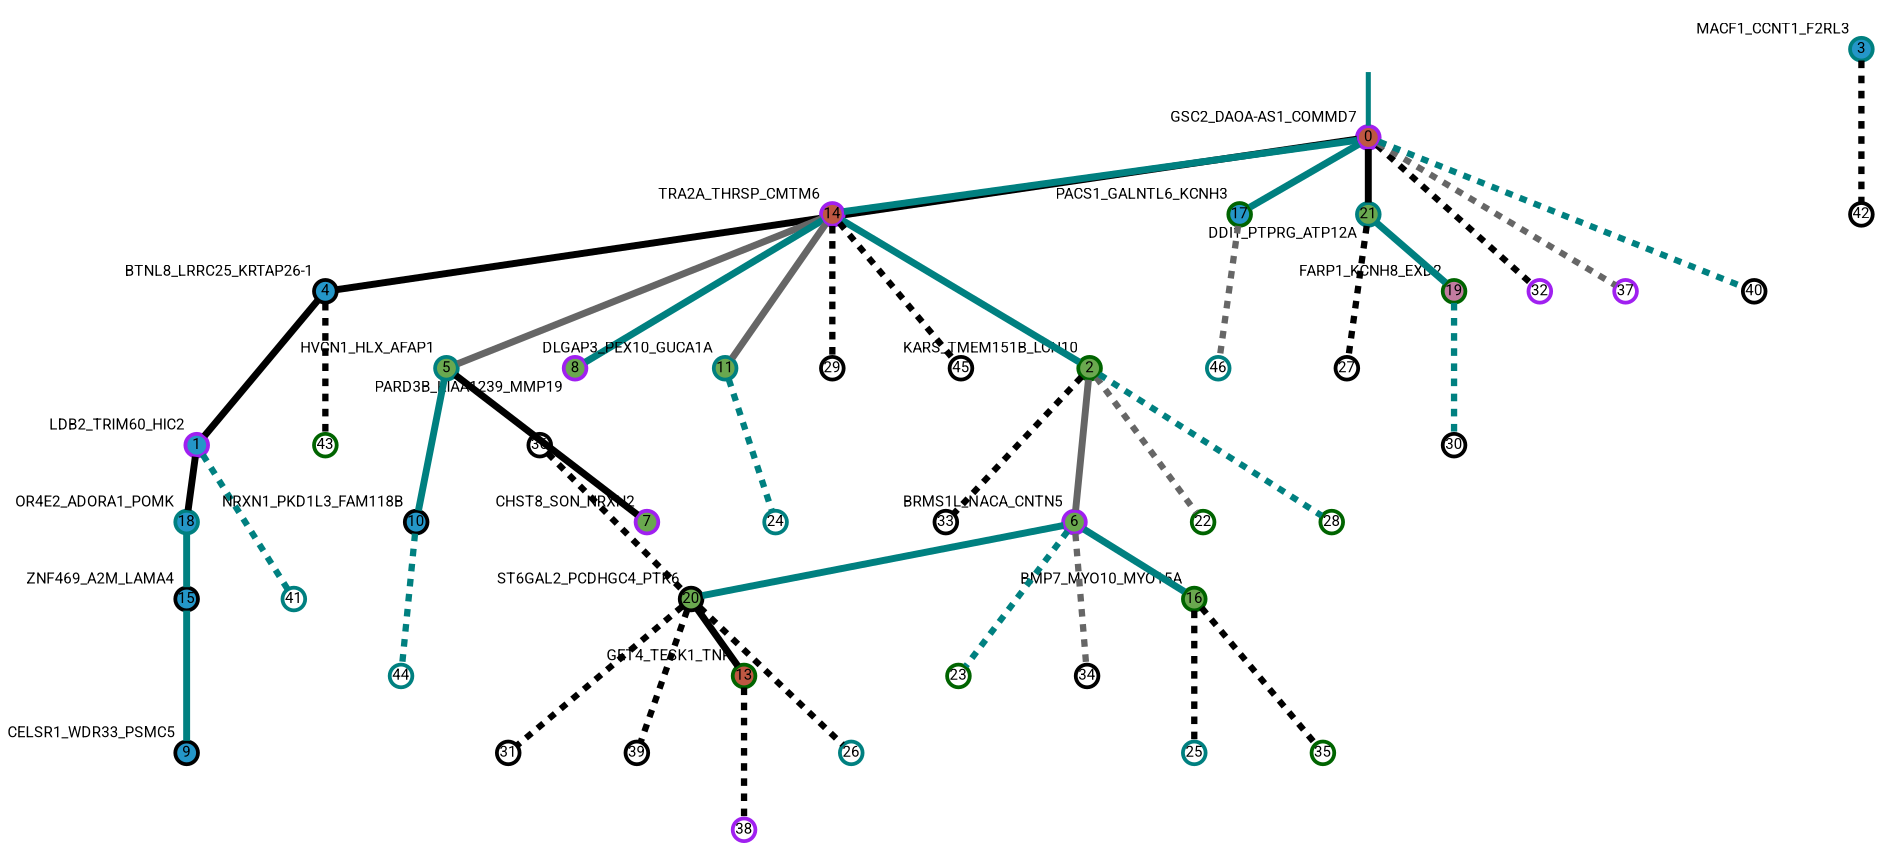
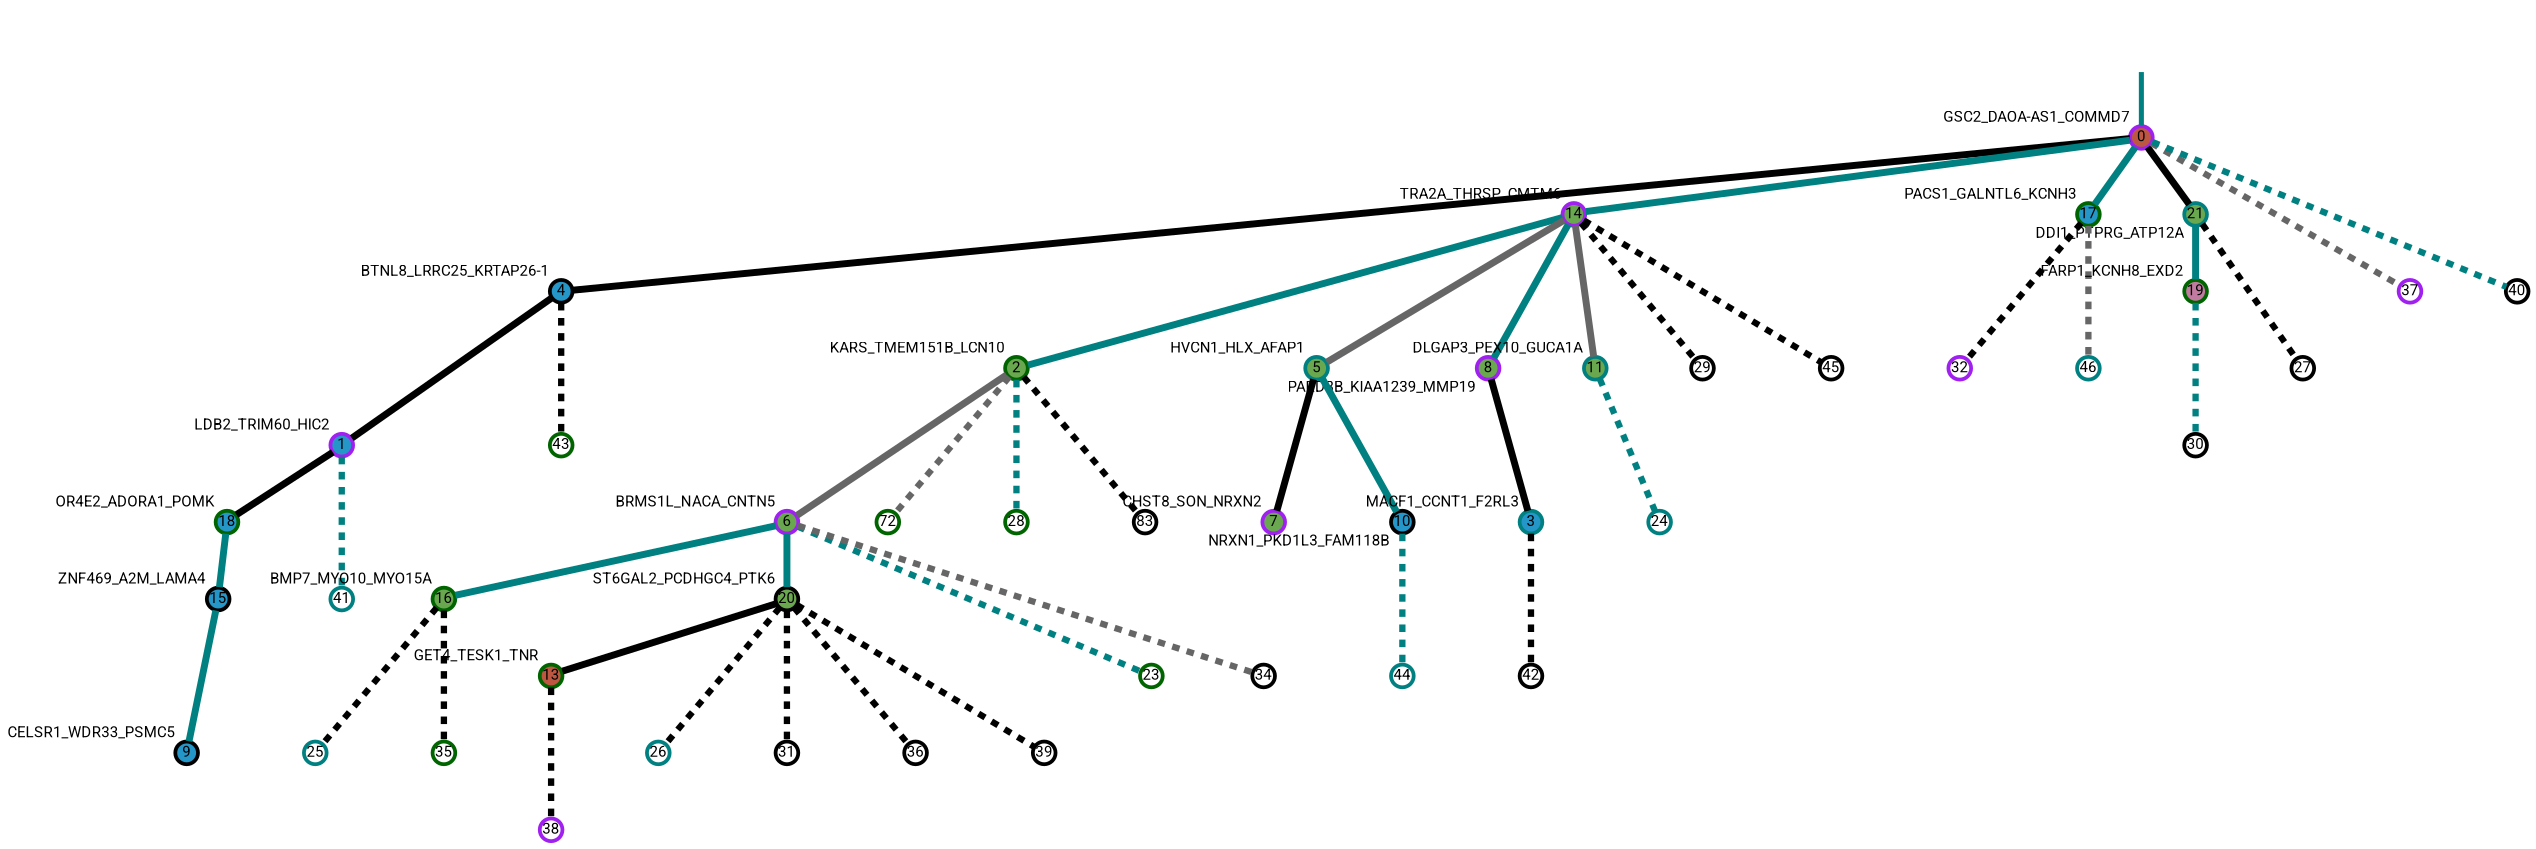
  strict digraph {
    fontname=Roboto
    forcelabels=true
    nodesep=0.7
    rankdir=TB
    ranksep=0.6
    splines=false
    node [color=black fillcolor="#6aa84fff" fixedsize=true fontname=Roboto fontsize="12pt" penwidth=3 shape=circle style=solid]
    edge [arrowsize=0 color=black fontname=Roboto minlen=2.0 penwidth=5 style=dashed]
    0 [color=purple fillcolor="#be5742ff" height=0.25 style=filled xlabel="GSC2_DAOA-AS1_COMMD7"]
    4 [fillcolor="#2496c8ff" height=0.25 style=filled xlabel="BTNL8_LRRC25_KRTAP26-1"]
-   14 [color=purple fillcolor="#be5742ff" height=0.25 style=filled xlabel=TRA2A_THRSP_CMTM6]
+   14 [color=purple height=0.25 style=filled xlabel=TRA2A_THRSP_CMTM6]
    17 [color=darkgreen fillcolor="#2496c8ff" height=0.25 style=filled xlabel=PACS1_GALNTL6_KCNH3]
    21 [color=teal height=0.25 style=filled xlabel=DDI1_PTPRG_ATP12A]
    32 [color=purple fillcolor="#e69138ff" height=0.25]
    37 [color=purple fillcolor="#be5742ff" height=0.25]
    40 [fillcolor="#2496c8ff" height=0.25]
    1 [color=purple fillcolor="#2496c8ff" height=0.25 style=filled xlabel=LDB2_TRIM60_HIC2]
    43 [color=darkgreen fillcolor="#2496c8ff" height=0.25]
    2 [color=darkgreen height=0.25 style=filled xlabel=KARS_TMEM151B_LCN10]
    5 [color=teal height=0.25 style=filled xlabel=HVCN1_HLX_AFAP1]
    8 [color=purple height=0.25 style=filled xlabel=PARD3B_KIAA1239_MMP19]
    11 [color=teal height=0.25 style=filled xlabel=DLGAP3_PEX10_GUCA1A]
    29 [fillcolor="#c27ba0ff" height=0.25]
    45 [fillcolor="#2496c8ff" height=0.25]
    46 [color=teal fillcolor="#2496c8ff" height=0.25]
    19 [color=darkgreen fillcolor="#c27ba0ff" height=0.25 style=filled xlabel=FARP1_KCNH8_EXD2]
    27 [height=0.25]
-   18 [color=teal fillcolor="#2496c8ff" height=0.25 style=filled xlabel=OR4E2_ADORA1_POMK]
+   18 [color=darkgreen fillcolor="#2496c8ff" height=0.25 style=filled xlabel=OR4E2_ADORA1_POMK]
    41 [color=teal fillcolor="#2496c8ff" height=0.25]
    6 [color=purple height=0.25 style=filled xlabel=BRMS1L_NACA_CNTN5]
-   22 [color=darkgreen height=0.25]
+   22 [color=darkgreen height=0.25 label=72]
    28 [color=darkgreen fillcolor="#c27ba0ff" height=0.25]
-   33 [fillcolor="#e69138ff" height=0.25]
+   33 [fillcolor="#e69138ff" height=0.25 label=83]
    7 [color=purple height=0.25 style=filled xlabel=CHST8_SON_NRXN2]
    10 [fillcolor="#2496c8ff" height=0.25 style=filled xlabel=NRXN1_PKD1L3_FAM118B]
    3 [color=teal fillcolor="#2496c8ff" height=0.25 style=filled xlabel=MACF1_CCNT1_F2RL3]
    24 [color=teal height=0.25]
    30 [fillcolor="#c27ba0ff" height=0.25]
    15 [fillcolor="#2496c8ff" height=0.25 style=filled xlabel=ZNF469_A2M_LAMA4]
    9 [fillcolor="#2496c8ff" height=0.25 style=filled xlabel=CELSR1_WDR33_PSMC5]
    16 [color=darkgreen height=0.25 style=filled xlabel=BMP7_MYO10_MYO15A]
    20 [height=0.25 style=filled xlabel=ST6GAL2_PCDHGC4_PTK6]
    23 [color=darkgreen height=0.25]
    34 [fillcolor="#e69138ff" height=0.25]
    25 [color=teal height=0.25]
    35 [color=darkgreen fillcolor="#e69138ff" height=0.25]
    13 [color=darkgreen fillcolor="#be5742ff" height=0.25 style=filled xlabel=GET4_TESK1_TNR]
    26 [color=teal height=0.25]
    31 [fillcolor="#c27ba0ff" height=0.25]
    36 [fillcolor="#e69138ff" height=0.25]
    39 [fillcolor="#be5742ff" height=0.25]
    42 [fillcolor="#2496c8ff" height=0.25]
    44 [color=teal fillcolor="#2496c8ff" height=0.25]
    38 [color=purple fillcolor="#be5742ff" height=0.25]
    normal [style=invis xlabel="GSC2_DAOA-AS1_COMMD7" color="" fillcolor="" fixedsize="" fontsize="" shape=""]
    0 -> 4 [penwidth=5.5 style=solid]
    0 -> 14 [color=teal minlen=1.8000000715255737 penwidth=5.5 style=solid]
    0 -> 17 [color=teal minlen=1.399999976158142 penwidth=5.5 style=solid]
    0 -> 21 [minlen=1.0 penwidth=5.5 style=solid]
-   0 -> 32
+   17 -> 32
    0 -> 37 [color=gray40]
    0 -> 40 [color=teal]
    4 -> 1 [penwidth=5.5 style=solid]
    4 -> 43
    14 -> 2 [color=teal penwidth=5.5 style=solid]
    14 -> 5 [color=gray40 penwidth=5.5 style=solid]
    14 -> 8 [color=teal penwidth=5.5 style=solid]
    14 -> 11 [color=gray40 penwidth=5.5 style=solid]
    14 -> 29
    14 -> 45
    17 -> 46 [color=gray40]
    21 -> 19 [color=teal minlen=1.399999976158142 penwidth=5.5 style=solid]
    21 -> 27
    1 -> 18 [minlen=1.399999976158142 penwidth=5.5 style=solid]
    1 -> 41 [color=teal]
    2 -> 6 [color=gray40 penwidth=5.5 style=solid]
    2 -> 22 [color=gray40]
    2 -> 28 [color=teal]
    2 -> 33
    5 -> 7 [penwidth=5.5 style=solid]
    5 -> 10 [color=teal penwidth=5.5 style=solid]
+   8 -> 3 [penwidth=5.5 style=solid]
    11 -> 24 [color=teal]
    19 -> 30 [color=teal]
    18 -> 15 [color=teal minlen=1.600000023841858 penwidth=5.5 style=solid]
    6 -> 16 [color=teal minlen=1.600000023841858 penwidth=5.5 style=solid]
    6 -> 20 [color=teal minlen=1.1999999284744263 penwidth=5.5 style=solid]
    6 -> 23 [color=teal]
    6 -> 34 [color=gray40]
    10 -> 44 [color=teal]
    3 -> 42
    15 -> 9 [color=teal penwidth=5.5 style=solid]
    16 -> 25
    16 -> 35
    20 -> 13 [minlen=1.8000000715255737 penwidth=5.5 style=solid]
    20 -> 26
    20 -> 31
-   36 -> 20
+   20 -> 36
    20 -> 39
    13 -> 38
    normal -> 0 [color=teal penwidth=4 style=solid minlen=""]
  }
